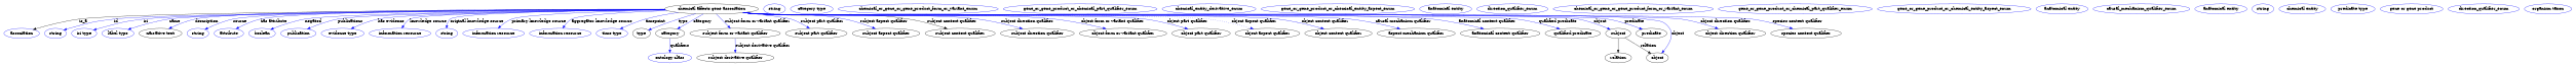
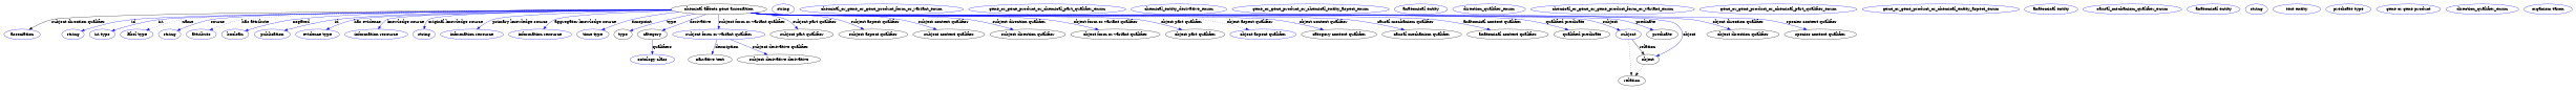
  digraph {
    node [color=blue]
    edge [color=blue style=solid]
    n1 [height=0.5 label="chemical affects gene association" width=4.5857 color=""]
    association [height=0.5 width=1.7332]
    n3 [height=0.5 label=string width=1.0652]
    n4 [height=0.5 label="iri type" width=1.2277]
    n5 [height=0.5 label="label type" width=1.5707]
    n6 [color=black height=0.5 label="narrative text" width=2.0943]
    n7 [height=0.5 label=string width=1.0652]
    n8 [height=0.5 label=attribute width=1.4443]
    n9 [height=0.5 label=boolean width=1.2999]
    n10 [height=0.5 label=publication width=1.7332]
    n11 [height=0.5 label="evidence type" width=2.0943]
    n12 [height=0.5 label="information resource" width=3.015]
    n13 [height=0.5 label=string width=1.0652]
    n14 [height=0.5 label="information resource" width=3.015]
    n15 [height=0.5 label="information resource" width=3.015]
    n16 [height=0.5 label="time type" width=1.5346]
    type [height=0.5 width=0.86659 color=""]
    category [height=0.5 width=1.4263 color=""]
-   "subject form or variant qualifier" [height=0.5 width=4.4232 color=""]
+   "subject form or variant qualifier" [height=0.5 width=4.4232]
    "subject part qualifier" [height=0.5 width=3.015 color=""]
    "subject aspect qualifier" [height=0.5 width=3.3039 color=""]
    "subject context qualifier" [height=0.5 width=3.4303 color=""]
    "subject direction qualifier" [height=0.5 width=3.6108 color=""]
    "object form or variant qualifier" [height=0.5 width=4.2788 color=""]
    "object part qualifier" [height=0.5 width=2.8525 color=""]
-   "object aspect qualifier" [height=0.5 width=3.1594 color=""]
-   "object context qualifier" [height=0.5 width=3.2858 color=""]
-   "causal mechanism qualifier" [height=0.5 width=3.8094 label="aspect mechanism qualifier" color=""]
+   "object aspect qualifier" [height=0.5 width=3.1594]
+   "object context qualifier" [height=0.5 width=3.2858 label="category context qualifier" color=""]
+   "causal mechanism qualifier" [height=0.5 width=3.8094 color=""]
    "anatomical context qualifier" [height=0.5 width=3.8997 color=""]
    "qualified predicate" [height=0.5 width=2.7081 color=""]
-   subject [height=0.5 width=1.2277 color=""]
+   subject [height=0.5 width=1.2277]
    predicate [height=0.5 width=1.5165 color=""]
    object [height=0.5 width=1.0832 color=""]
    "object direction qualifier" [height=0.5 width=3.4664 color=""]
    "species context qualifier" [height=0.5 width=3.4483 color=""]
    n36 [height=0.5 label="ontology class" width=2.1304]
-   "subject derivative qualifier" [height=0.5 width=3.7733 color=""]
+   "subject derivative qualifier" [height=0.5 width=3.7733 label="subject derivative derivative" color=""]
    relation [height=0.5 width=1.2999 color=""]
    n39 [height=0.5 label=string width=1.0652]
-   n40 [height=0.5 label="category type" width=2.0762]
    n41 [height=0.5 label=chemical_or_gene_or_gene_product_form_or_variant_enum width=7.8354]
    n42 [height=0.5 label=gene_or_gene_product_or_chemical_part_qualifier_enum width=7.5285]
    n43 [height=0.5 label=chemical_entity_derivative_enum width=4.5857]
    n44 [height=0.5 label=gene_or_gene_product_or_chemical_entity_aspect_enum width=7.5104]
    n45 [height=0.5 label="anatomical entity" width=2.5456]
    n46 [height=0.5 label=direction_qualifier_enum width=3.4844]
    n47 [height=0.5 label=chemical_or_gene_or_gene_product_form_or_variant_enum width=7.8354]
    n48 [height=0.5 label=gene_or_gene_product_or_chemical_part_qualifier_enum width=7.5285]
    n49 [height=0.5 label=gene_or_gene_product_or_chemical_entity_aspect_enum width=7.5104]
    n50 [height=0.5 label="anatomical entity" width=2.5456]
    n51 [height=0.5 label=causal_mechanism_qualifier_enum width=4.7301]
    n52 [height=0.5 label="anatomical entity" width=2.5456]
    n53 [height=0.5 label=string width=1.0652]
-   n54 [height=0.5 label="chemical entity" width=2.2748]
+   n54 [height=0.5 label="text entity" width=2.2748]
    n55 [height=0.5 label="predicate type" width=2.1665]
    n56 [height=0.5 label="gene or gene product" width=3.0692]
    n57 [height=0.5 label=direction_qualifier_enum width=3.4844]
    n58 [height=0.5 label="organism taxon" width=2.3109]
-   n1 -> association [label=is_a color="" style=""]
+   n1 -> association [label="subject direction qualifier" color="" style=""]
    n1 -> n3 [label=id]
    n1 -> n4 [label=iri]
-   n1 -> n5 [label=name]
-   n1 -> n6 [label=description]
+   n1 -> n5 [label=name style=dotted]
+   "subject form or variant qualifier" -> n6 [label=description]
    n1 -> n7 [label=source]
-   n1 -> n8 [label="has attribute"]
+   n1 -> n8 [label="has attribute" style=dotted]
    n1 -> n9 [label=negated]
-   n1 -> n10 [label=publications]
+   n1 -> n10 [label=id]
    n1 -> n11 [label="has evidence"]
    n1 -> n12 [label="knowledge source"]
    n1 -> n13 [label="original knowledge source"]
    n1 -> n14 [label="primary knowledge source"]
    n1 -> n15 [label="aggregator knowledge source"]
    n1 -> n16 [label=timepoint]
    n1 -> type [label=type]
-   n1 -> category [label=category]
+   n1 -> category [label=derivative]
    n1 -> "subject form or variant qualifier" [label="subject form or variant qualifier"]
    n1 -> "subject part qualifier" [label="subject part qualifier"]
    n1 -> "subject aspect qualifier" [label="subject aspect qualifier"]
-   n1 -> "subject context qualifier" [color=black label="subject context qualifier"]
+   n1 -> "subject context qualifier" [label="subject context qualifier"]
    n1 -> "subject direction qualifier" [label="subject direction qualifier"]
    n1 -> "object form or variant qualifier" [label="object form or variant qualifier"]
    n1 -> "object part qualifier" [label="object part qualifier"]
    n1 -> "object aspect qualifier" [label="object aspect qualifier" style=dotted]
    n1 -> "object context qualifier" [label="object context qualifier"]
    n1 -> "causal mechanism qualifier" [label="causal mechanism qualifier"]
    n1 -> "anatomical context qualifier" [label="anatomical context qualifier"]
    n1 -> "qualified predicate" [label="qualified predicate"]
-   n1 -> subject [label=object]
+   n1 -> subject [label=subject]
    n1 -> predicate [label=predicate]
    n1 -> object [label=object]
    n1 -> "object direction qualifier" [label="object direction qualifier"]
    n1 -> "species context qualifier" [label="species context qualifier"]
    category -> n36 [label=qualifiers]
    "subject form or variant qualifier" -> "subject derivative qualifier" [label="subject derivative qualifier"]
    subject -> object [label=relation color="" style=""]
-   subject -> relation [color=""]
+   subject -> relation [style=dotted color=""]
+   object -> relation [style=dotted color=""]
  }
